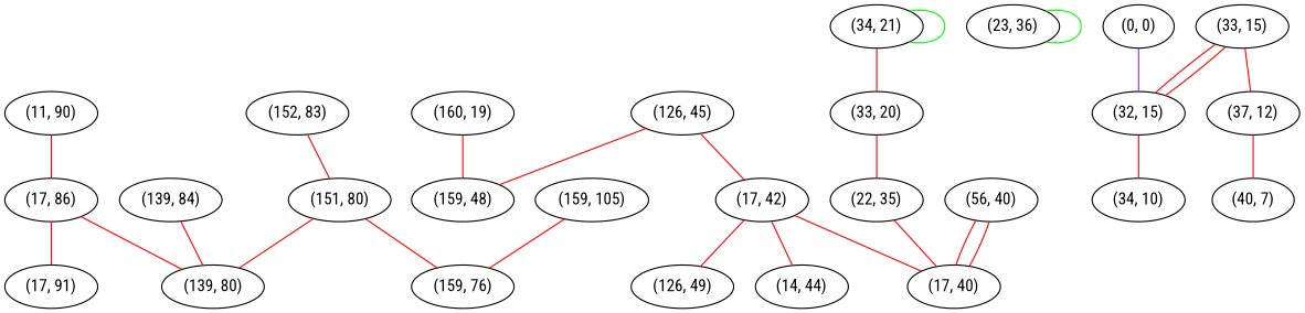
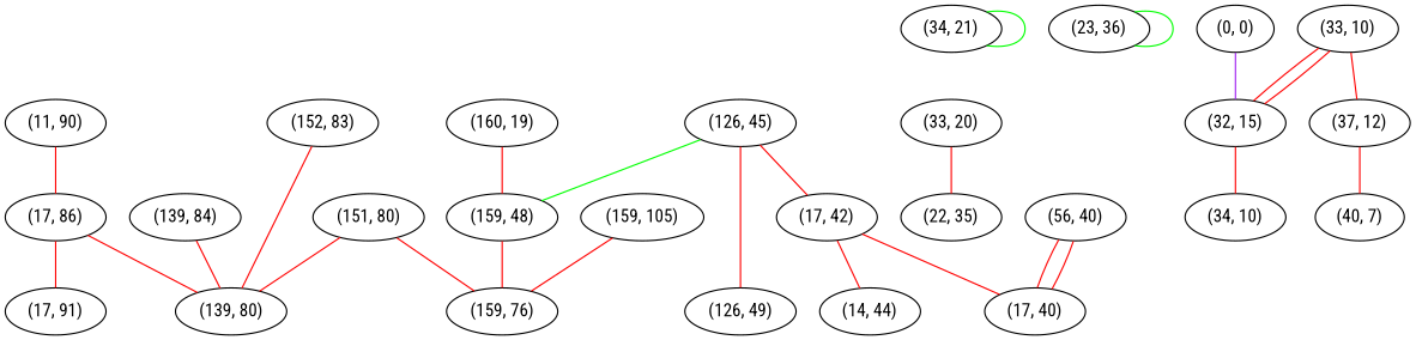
  graph {
    fontname="Roboto Condensed"
    node [fontname="Roboto Condensed"]
    edge [color=red fontname="Roboto Condensed" weight=1]
    "(152, 83)"
    "(151, 80)"
    "(139, 80)"
    "(159, 76)"
    "(160, 19)"
    "(159, 48)"
    "(11, 90)"
    "(17, 86)"
    "(17, 91)"
    "(126, 45)"
    "(17, 42)"
    "(126, 49)"
    "(14, 44)"
    "(17, 40)"
    "(23, 36)"
    "(22, 35)"
    "(159, 105)"
-   "(33, 15)"
+   "(33, 15)" [label="(33, 10)"]
    "(32, 15)"
    "(37, 12)"
    "(33, 20)"
    "(34, 10)"
    "(40, 7)"
    "(139, 84)"
    "(34, 21)"
    "(0, 0)"
    n27 [label="(56, 40)"]
-   "(152, 83)" -- "(151, 80)"
+   "(152, 83)" -- "(139, 80)"
    "(151, 80)" -- "(139, 80)"
    "(151, 80)" -- "(159, 76)"
    "(160, 19)" -- "(159, 48)"
+   "(159, 48)" -- "(159, 76)"
    "(11, 90)" -- "(17, 86)"
    "(17, 86)" -- "(139, 80)"
    "(17, 86)" -- "(17, 91)"
-   "(126, 45)" -- "(159, 48)"
+   "(126, 45)" -- "(159, 48)" [color=green]
    "(126, 45)" -- "(17, 42)"
-   "(17, 42)" -- "(126, 49)"
+   "(126, 45)" -- "(126, 49)"
    "(17, 42)" -- "(14, 44)"
    "(17, 42)" -- "(17, 40)"
    "(23, 36)" -- "(23, 36)" [color=green weight=2]
-   "(22, 35)" -- "(17, 40)"
    "(159, 105)" -- "(159, 76)"
    "(33, 15)" -- "(32, 15)"
    "(33, 15)" -- "(32, 15)"
    "(33, 15)" -- "(37, 12)"
    "(32, 15)" -- "(34, 10)"
    "(37, 12)" -- "(40, 7)"
    "(33, 20)" -- "(22, 35)"
    "(139, 84)" -- "(139, 80)"
-   "(34, 21)" -- "(33, 20)"
    "(34, 21)" -- "(34, 21)" [color=green weight=2]
    "(0, 0)" -- "(32, 15)" [color=purple weight=4]
    n27 -- "(17, 40)"
    n27 -- "(17, 40)"
  }
